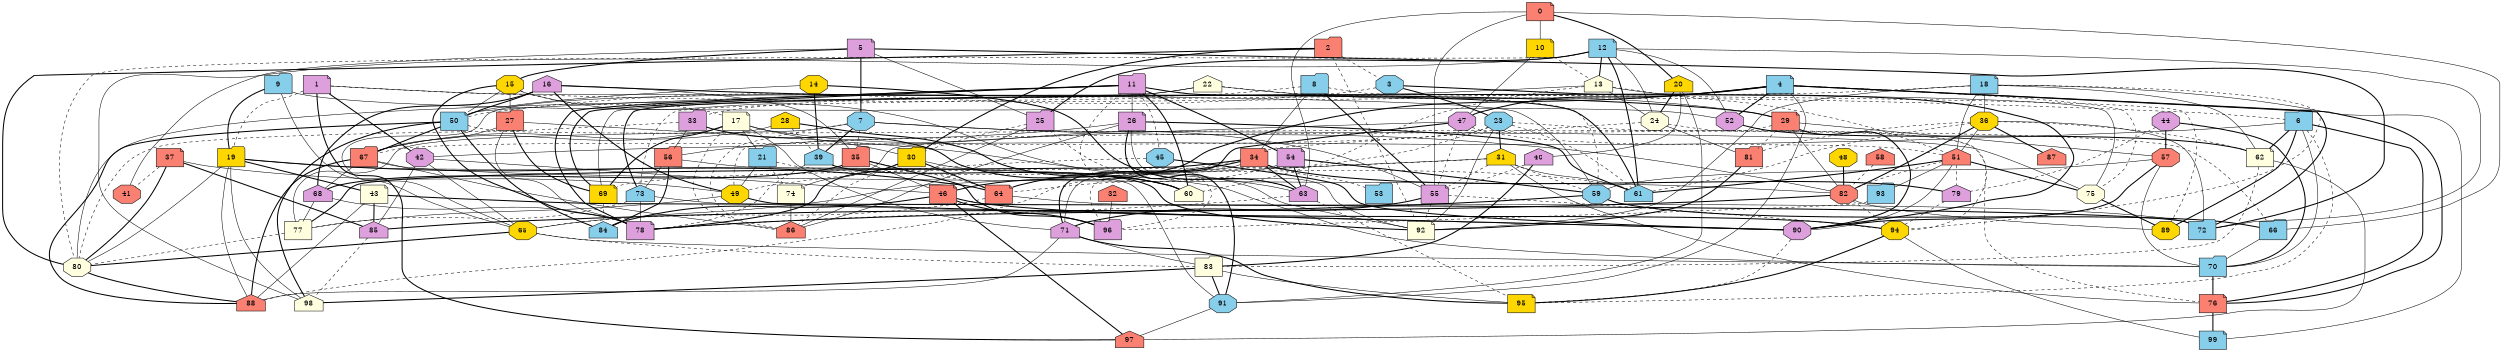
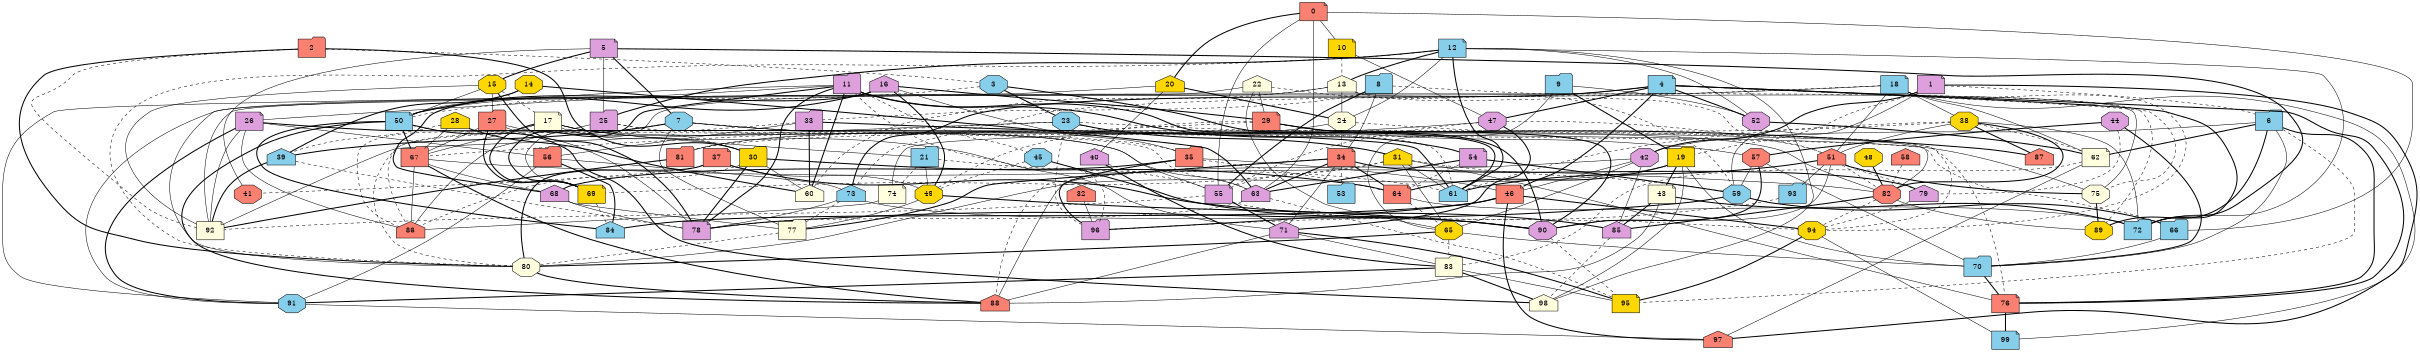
  strict graph {
    node [fillcolor=skyblue shape=note style=filled]
    edge [is_available=True prob=1.0 style=solid]
    0 [fillcolor=salmon]
    10 [fillcolor=gold]
    20 [fillcolor=gold shape=house]
    55 [fillcolor=plum]
    63 [fillcolor=plum shape=house]
    66 [shape=folder]
    47 [fillcolor=plum shape=octagon]
    13 [fillcolor=lightyellow shape=house]
    91 [shape=octagon]
    24 [fillcolor=lightyellow shape=octagon]
    40 [fillcolor=plum shape=house]
    92 [fillcolor=lightyellow]
    71 [fillcolor=plum shape=house]
    94 [fillcolor=gold shape=octagon]
    95 [fillcolor=gold]
    78 [fillcolor=plum]
    70 [shape=folder]
    1 [fillcolor=plum]
    6 [shape=folder]
    19 [fillcolor=gold shape=folder]
    42 [fillcolor=plum shape=octagon]
    59 [shape=octagon]
    97 [fillcolor=salmon shape=house]
    76 [fillcolor=salmon]
    62 [fillcolor=lightyellow]
    89 [fillcolor=gold shape=octagon]
    80 [fillcolor=lightyellow shape=octagon]
    98 [fillcolor=lightyellow shape=house]
    43 [fillcolor=lightyellow]
    64 [fillcolor=salmon]
    46 [fillcolor=salmon]
    65 [fillcolor=gold shape=octagon]
    88 [fillcolor=salmon shape=house]
    85 [fillcolor=plum shape=house]
    2 [fillcolor=salmon shape=folder]
    3 [shape=octagon]
    30 [fillcolor=gold shape=folder]
    23 [shape=octagon]
    50
    90 [fillcolor=plum shape=octagon]
    86 [fillcolor=salmon shape=house]
    60 [fillcolor=lightyellow shape=house]
    61 [shape=house]
    96 [fillcolor=plum shape=folder]
    67 [fillcolor=salmon shape=folder]
    31 [fillcolor=gold shape=house]
    84 [shape=house]
    4
    52 [fillcolor=plum shape=octagon]
    72 [shape=folder]
    73 [shape=house]
    75 [fillcolor=lightyellow shape=octagon]
    51 [fillcolor=salmon shape=house]
    74 [fillcolor=lightyellow]
    77 [fillcolor=lightyellow shape=folder]
    99
    5 [fillcolor=plum]
    7 [shape=octagon]
    15 [fillcolor=gold shape=octagon]
    25 [fillcolor=plum shape=folder]
    41 [fillcolor=salmon shape=octagon]
    35 [fillcolor=salmon shape=folder]
    39 [shape=house]
    82 [fillcolor=salmon shape=octagon]
    17 [fillcolor=lightyellow]
    27 [fillcolor=salmon shape=folder]
    83 [fillcolor=lightyellow shape=folder]
    68 [fillcolor=plum shape=house]
    8 [shape=folder]
    33 [fillcolor=plum shape=folder]
    34 [fillcolor=salmon]
    56 [fillcolor=salmon shape=folder]
    87 [fillcolor=salmon shape=house]
    53 [shape=folder]
    79 [fillcolor=plum shape=house]
    9 [shape=folder]
    69 [fillcolor=gold]
    11 [fillcolor=plum shape=folder]
    26 [fillcolor=plum]
    45 [shape=octagon]
    54 [fillcolor=plum]
    49 [fillcolor=gold shape=octagon]
    12
    81 [fillcolor=salmon shape=folder]
    93 [shape=folder]
    14 [fillcolor=gold shape=octagon]
    21 [shape=folder]
    16 [fillcolor=plum shape=house]
    29 [fillcolor=salmon]
    57 [fillcolor=salmon shape=octagon]
    18
-   38 [fillcolor=gold shape=octagon label=36]
+   38 [fillcolor=gold shape=octagon]
    22 [fillcolor=lightyellow shape=house]
    28 [fillcolor=gold shape=house]
    32 [fillcolor=salmon shape=house]
    37 [fillcolor=salmon]
    44 [fillcolor=plum shape=octagon]
    48 [fillcolor=gold shape=octagon]
    58 [fillcolor=salmon shape=house]
    0 -- 10
    0 -- 20 [prob=0.511373057217 style=bold]
    0 -- 55 [prob=0.369453425585]
    0 -- 63 [prob=0.56103088232]
    0 -- 66
    10 -- 47 [prob=0.172256923719]
    10 -- 13 [prob=0.04024928811 style=dashed]
    20 -- 91
    20 -- 24 [prob=0.222396453255 style=bold]
    20 -- 40 [prob=0.635009626075]
    55 -- 92 [prob=0.780540909237 style=dashed]
    55 -- 71 [prob=0.59268843401 style=bold]
    55 -- 94 [prob=0.148652925556 style=dashed]
    63 -- 95 [prob=0.957946944176 style=dashed]
    63 -- 78 [prob=0.988284306551 style=dashed]
    66 -- 70 [prob=0.556514504309]
    47 -- 55 [prob=0.951437365949 style=dashed]
    47 -- 71 [prob=0.166503789848 style=bold]
    47 -- 51 [prob=0.578814039948 style=dashed]
    47 -- 74 [prob=0.924746969586]
    13 -- 24 [prob=0.398887886138]
    13 -- 60 [prob=0.137029785409 style=dashed]
    13 -- 75 [prob=0.0854198616288]
    13 -- 51 [prob=0.00204669519914 style=dashed]
    13 -- 69 [prob=0.96806863355]
    91 -- 97 [prob=0.163011960257]
    24 -- 94 [prob=0.400690770918 style=dashed]
    24 -- 34 [prob=0.800754735291 style=dashed]
    24 -- 81 [prob=0.462439875646]
    40 -- 55 [prob=0.46516380306 style=dashed]
    40 -- 83 [style=bold]
    71 -- 95 [style=bold]
    71 -- 88 [prob=0.0438115930586]
    71 -- 83
    94 -- 95 [prob=0.794141283239 style=bold]
    94 -- 99 [prob=0.459685492615]
    70 -- 76 [style=bold]
    1 -- 6 [prob=0.552130382494 style=dashed]
    1 -- 19 [prob=0.486787159786 style=dashed]
    1 -- 42 [prob=0.659338997951 style=bold]
    1 -- 59
    1 -- 97 [prob=0.982682054621 style=bold]
    6 -- 95 [prob=0.0322163826492 style=dashed]
    6 -- 70 [prob=0.712835530127]
    6 -- 42 [prob=0.287510153418]
    6 -- 76 [prob=0.716731974542 style=bold]
    6 -- 62 [prob=0.775541980783 style=bold]
    6 -- 89 [prob=0.685421816212 style=bold]
    19 -- 70
    19 -- 80 [prob=0.505316832818]
    19 -- 98 [prob=0.740032287627]
    19 -- 43 [style=bold]
    19 -- 64 [prob=0.220669263067 style=bold]
    42 -- 46 [prob=0.447017389415]
    42 -- 65 [prob=0.722389245582]
-   19 -- 88
+   42 -- 88
    42 -- 85 [prob=0.549383535264]
    59 -- 66 [prob=0.695817244743 style=bold]
    59 -- 78 [prob=0.33326976436 style=bold]
    76 -- 99 [prob=0.695254056302 style=bold]
    62 -- 97 [prob=0.940350768101]
    62 -- 83 [prob=0.826318026377 style=dashed]
    80 -- 88 [style=bold]
    43 -- 88 [prob=0.439640920376]
    43 -- 85 [prob=0.281363104396 style=bold]
    43 -- 72 [prob=0.190564333037 style=bold]
    64 -- 65 [prob=0.296043025241 style=dashed]
    64 -- 72 [prob=0.699067602145]
    46 -- 94 [style=bold]
    46 -- 97 [prob=0.269513526956 style=bold]
    46 -- 96 [prob=0.095257589716 style=bold]
    46 -- 84 [prob=0.197808766396 style=bold]
    65 -- 70 [prob=0.779648508915]
    65 -- 80 [prob=0.860658186059 style=bold]
    65 -- 83 [style=dashed]
    85 -- 98 [prob=0.654951928891 style=dashed]
    2 -- 92 [style=dashed]
    2 -- 80 [prob=0.828647570795 style=bold]
    2 -- 3 [prob=0.735567300674 style=dashed]
    2 -- 30 [style=bold]
    3 -- 23 [prob=0.0654149577553 style=bold]
    3 -- 50 [style=dashed]
    3 -- 90 [prob=0.0650060668439 style=bold]
    30 -- 78 [prob=0.04303474883 style=bold]
    30 -- 64 [prob=0.179449468819 style=bold]
    30 -- 86 [prob=0.785564952603 style=dashed]
    30 -- 60 [prob=0.727284264777]
    23 -- 92 [prob=0.118281685872]
    23 -- 76 [style=dashed]
    23 -- 61 [style=dashed]
    23 -- 96 [prob=0.850991106106 style=dashed]
    23 -- 67 [style=dashed]
    23 -- 31 [prob=0.851933304486 style=bold]
    50 -- 66 [prob=0.499489450189 style=dashed]
    50 -- 98 [style=bold]
    50 -- 88 [prob=0.762501601616 style=bold]
    50 -- 67 [style=bold]
    50 -- 84 [style=bold]
    90 -- 95 [prob=0.265820500003 style=dashed]
    67 -- 88 [prob=0.756037551069 style=bold]
    67 -- 86 [prob=0.820685793785]
    67 -- 82 [prob=0.0109587819708]
    67 -- 68 [prob=0.686224727859]
    31 -- 55 [prob=0.0445196806046 style=dashed]
    31 -- 59 [prob=0.750711814395 style=dashed]
    31 -- 76
    31 -- 65 [prob=0.391377872637]
    31 -- 61 [prob=0.346089126321]
    31 -- 69 [prob=0.0204699234389 style=dashed]
    4 -- 47 [prob=0.506427406018 style=bold]
    4 -- 91 [prob=0.106218941984]
    4 -- 76 [prob=0.253170961063 style=bold]
    4 -- 46 [prob=0.6419015551 style=bold]
    4 -- 52 [prob=0.760167192594 style=bold]
    4 -- 72 [prob=0.497692771141 style=bold]
    4 -- 73 [prob=0.416712058706 style=bold]
    4 -- 75 [prob=0.0849964153345 style=dashed]
    52 -- 62 [prob=0.678278388624 style=bold]
    73 -- 78
    73 -- 90
    73 -- 77 [prob=0.638989761864 style=dashed]
    75 -- 89 [prob=0.362045908414 style=bold]
    51 -- 90 [prob=0.803514031331]
    51 -- 61 [prob=0.895986458761 style=bold]
    51 -- 75 [prob=0.0261063536832 style=bold]
    51 -- 82 [prob=0.309919822432 style=dashed]
    51 -- 79 [style=dashed]
    51 -- 93 [prob=0.458997231475]
    74 -- 86 [prob=0.0739654381086]
    77 -- 80 [prob=0.692290999129 style=dashed]
    5 -- 72 [prob=0.504080331309 style=bold]
    5 -- 7 [prob=0.482565365636 style=bold]
    5 -- 15 [prob=0.756545115127 style=bold]
    5 -- 25 [prob=0.479947934799]
    5 -- 41 [prob=0.635454473101]
    7 -- 86 [prob=0.162175213715 style=dashed]
    7 -- 75 [prob=0.5133078453]
    7 -- 77 [prob=0.129114587808]
    7 -- 35 [prob=0.0979275190837 style=dashed]
    7 -- 39 [style=bold]
    7 -- 82 [prob=0.380804183984]
    15 -- 92 [prob=0.876703435941]
    15 -- 78 [prob=0.308515589562 style=bold]
    15 -- 50 [prob=0.686154221261]
    15 -- 17 [prob=0.219330656727 style=dashed]
    15 -- 27 [prob=0.359790078044]
    25 -- 63 [prob=0.886741649395 style=dashed]
    25 -- 30 [prob=0.505711596872 style=dashed]
    25 -- 86 [prob=0.0537047224661]
    35 -- 64 [style=dashed]
    35 -- 46
    35 -- 96 [prob=0.264496599708 style=bold]
    35 -- 68 [prob=0.461208119082 style=bold]
    39 -- 92 [prob=0.202158924659 style=bold]
    39 -- 78 [prob=0.775766016455 style=dashed]
    82 -- 94 [prob=0.914246989926 style=dashed]
    82 -- 89 [prob=0.477263831865]
    82 -- 85 [prob=0.293770167225 style=bold]
    17 -- 55
    17 -- 71 [prob=0.403252626273]
    17 -- 30
    17 -- 86 [prob=0.897472550559 style=dashed]
    17 -- 67
    17 -- 69 [prob=0.948975531733 style=bold]
    17 -- 21 [prob=0.793405653857]
    27 -- 63 [prob=0.0924593212774]
    27 -- 78
    27 -- 67
    27 -- 69 [prob=0.155085084137 style=bold]
    83 -- 91 [style=bold]
    83 -- 95
    83 -- 98 [prob=0.119785813153 style=bold]
    68 -- 78 [prob=0.275928343907]
    68 -- 77
    8 -- 55 [prob=0.153823371042 style=bold]
    8 -- 89 [prob=0.0238658975407 style=dashed]
    8 -- 33 [prob=0.111626480381 style=dashed]
    8 -- 34 [prob=0.667413715741]
    33 -- 80 [prob=0.906353911604 style=dashed]
    33 -- 60 [prob=0.399496438178 style=bold]
    33 -- 56 [prob=0.821473754033]
+   33 -- 87 [prob=0.748757518109 style=bold]
    34 -- 63 [style=bold]
    34 -- 71
    34 -- 64 [prob=0.198225758467 style=bold]
    34 -- 88 [prob=0.769029807964 style=dashed]
    34 -- 77 [prob=0.984662048618 style=bold]
    34 -- 53 [prob=0.912548891282 style=dashed]
    34 -- 79 [prob=0.00413964135414 style=bold]
    56 -- 91 [prob=0.547870115535]
    56 -- 84 [prob=0.299408849622 style=bold]
    56 -- 73
    79 -- 94 [prob=0.51732467142 style=dashed]
    9 -- 19 [style=bold]
    9 -- 65 [prob=0.197867139685]
    9 -- 52
    69 -- 84 [prob=0.422218918228 style=dashed]
    11 -- 78 [prob=0.812639492941 style=bold]
    11 -- 50 [prob=0.868799260993]
    11 -- 60 [prob=0.70359904468 style=bold]
    11 -- 61 [prob=0.197907340288 style=bold]
    11 -- 96 [prob=0.836972018595 style=dashed]
    11 -- 69 [prob=0.75481935686 style=bold]
    11 -- 26 [prob=0.883311442443]
    11 -- 45 [prob=0.837712696847 style=dashed]
    11 -- 54 [prob=0.555024708337 style=bold]
    26 -- 91 [prob=0.889948181126 style=bold]
    26 -- 92 [prob=0.716789896787]
    26 -- 86
    26 -- 61 [style=bold]
    26 -- 56 [prob=0.465682654647]
    45 -- 90 [prob=0.511678883275 style=bold]
    45 -- 49 [prob=0.480315546122 style=dashed]
    54 -- 63 [prob=0.479260929108 style=bold]
    54 -- 59 [prob=0.975969501162 style=bold]
    54 -- 64 [prob=0.314235873431 style=dashed]
    49 -- 90 [style=bold]
    49 -- 77 [prob=0.454192989012]
    12 -- 13 [style=bold]
    12 -- 24
    12 -- 80 [prob=0.373533158408 style=dashed]
    12 -- 98 [prob=0.754161111186]
    12 -- 61 [prob=0.397281346722 style=bold]
    12 -- 52 [prob=0.347227739654]
    12 -- 72 [prob=0.651057187508]
    12 -- 25 [prob=0.64247871593 style=bold]
    81 -- 92 [prob=0.663645632109 style=bold]
    93 -- 96 [prob=0.189861369111 style=dashed]
    14 -- 63 [style=bold]
    14 -- 50 [prob=0.152992557286]
    14 -- 39 [prob=0.78464621282 style=bold]
    21 -- 61 [prob=0.610575883352 style=dashed]
    21 -- 74 [prob=0.893342179628 style=dashed]
    21 -- 49 [prob=0.548641736434]
    16 -- 50 [prob=0.0282225548969 style=bold]
    16 -- 35 [prob=0.393026680149]
    16 -- 68 [prob=0.881201381285 style=bold]
    16 -- 49 [prob=0.885598659946 style=bold]
    16 -- 29 [prob=0.861180594519 style=bold]
    29 -- 90 [prob=0.0139910945507 style=bold]
    29 -- 82
    29 -- 49 [prob=0.840063223235 style=dashed]
    29 -- 81 [style=dashed]
    29 -- 57 [prob=0.882564836794]
    57 -- 70 [prob=0.274583653823]
    57 -- 59
    57 -- 90 [style=bold]
    18 -- 92
    18 -- 94 [prob=0.630808889527 style=dashed]
    18 -- 62
    18 -- 73 [prob=0.27284325553 style=dashed]
    18 -- 51 [prob=0.790368054919]
    18 -- 99 [prob=0.854810940885]
    18 -- 38
    38 -- 62 [prob=0.172860602586 style=dashed]
    38 -- 61 [prob=0.560615649557 style=dashed]
    38 -- 72 [prob=0.493618766614]
    38 -- 51 [prob=0.00585018168238]
    38 -- 82 [prob=0.847546243237 style=bold]
    38 -- 87 [prob=0.413078347164 style=bold]
    38 -- 81 [prob=0.6421384484 style=dashed]
    22 -- 59 [prob=0.186504566195 style=dashed]
    22 -- 80 [prob=0.676658682186]
    22 -- 65 [prob=0.648990381662]
    22 -- 29 [prob=0.940382311564]
    28 -- 60 [prob=0.0451042990388 style=bold]
    28 -- 67
    28 -- 39 [prob=0.22139545967 style=dashed]
    32 -- 96 [prob=0.266202065815]
    37 -- 80 [prob=0.142994369511 style=bold]
    37 -- 85 [prob=0.222407719551 style=bold]
    37 -- 41 [style=dashed]
    37 -- 49 [prob=0.772590490648]
    44 -- 70 [prob=0.808293881748 style=bold]
    44 -- 79 [prob=0.91156381269 style=dashed]
    44 -- 57 [prob=0.914005207344 style=bold]
    48 -- 82 [prob=0.553586544778 style=bold]
    58 -- 82 [prob=0.219664249544 style=dashed]
  }
